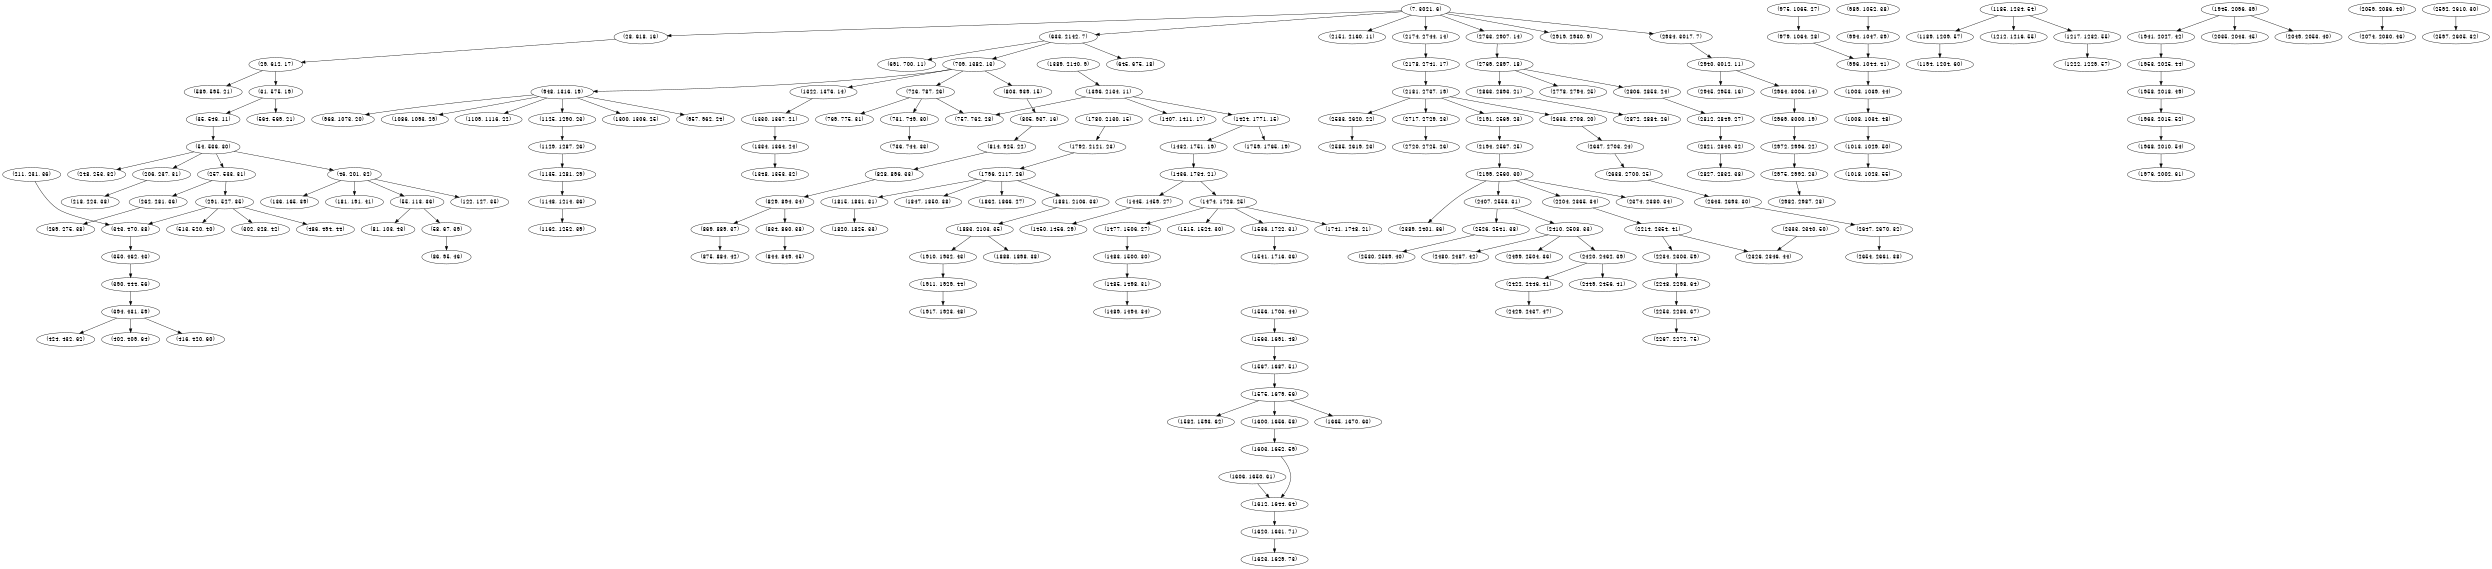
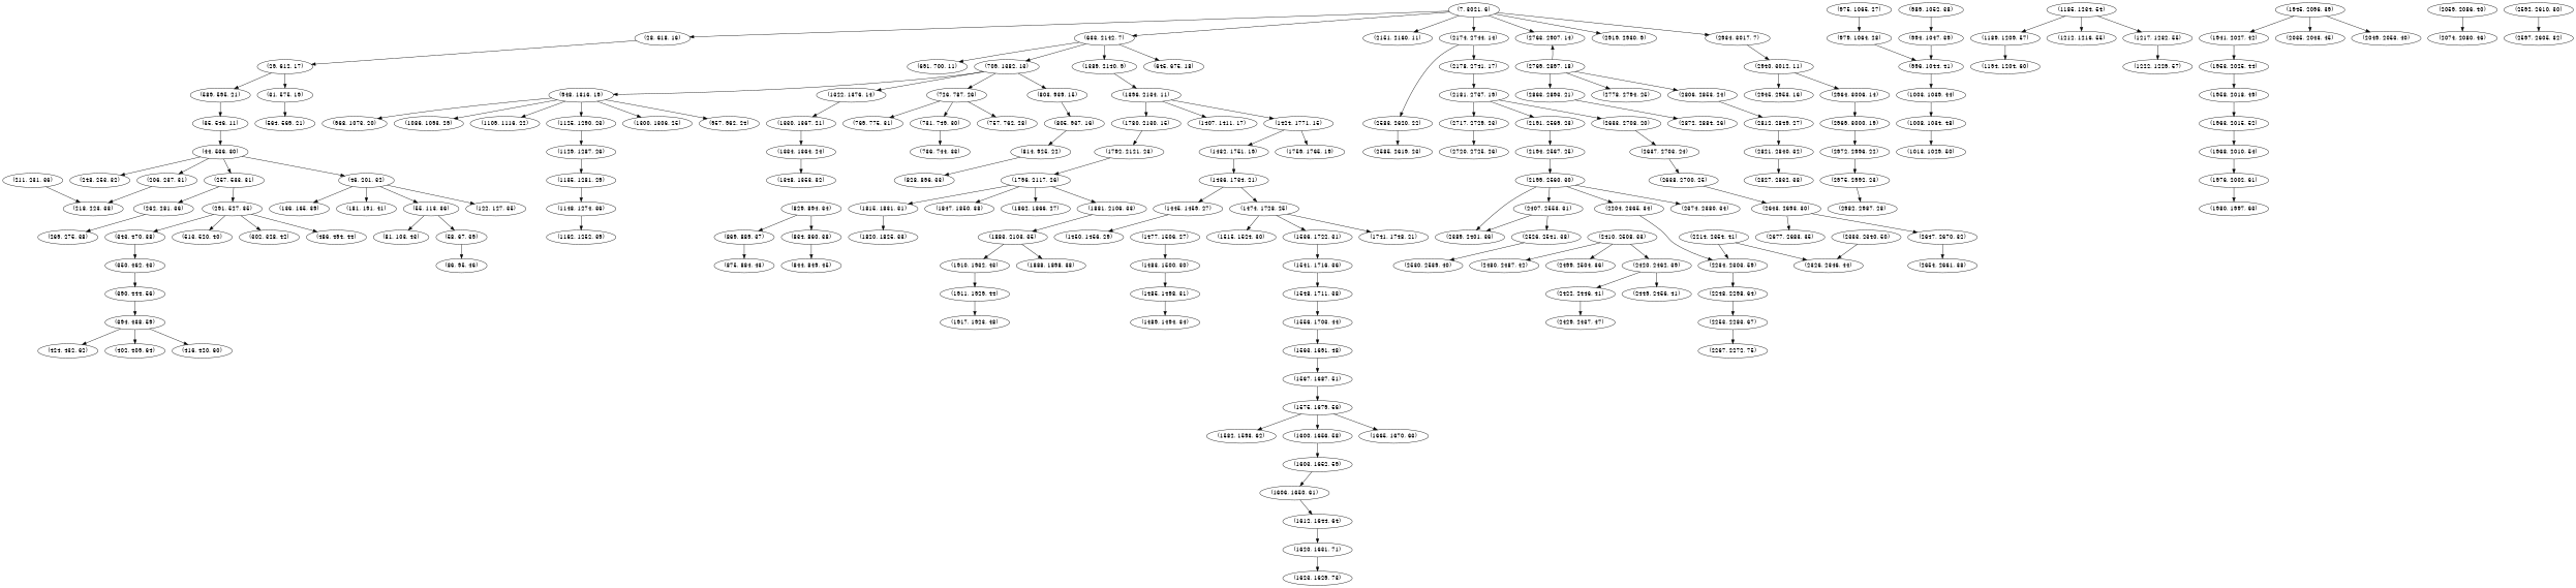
  digraph {
    n1 [label="(28, 618, 16)"]
    "(7, 3021, 6)"
    "(633, 2142, 7)"
    "(2151, 2160, 11)"
    "(2174, 2744, 14)"
    "(2763, 2907, 14)"
    "(2919, 2930, 9)"
    "(2934, 3017, 7)"
    "(29, 612, 17)"
    "(645, 675, 18)"
    "(691, 700, 11)"
    "(709, 1382, 13)"
    "(1389, 2140, 9)"
    "(2178, 2741, 17)"
    "(2769, 2897, 18)"
    "(2940, 3012, 11)"
    "(31, 575, 19)"
    "(589, 595, 21)"
    n19 [label="(35, 546, 11)"]
    "(564, 569, 21)"
-   "(44, 536, 30)" [label="(54, 536, 30)"]
+   "(44, 536, 30)"
    "(46, 201, 32)"
    "(206, 237, 31)"
    "(248, 253, 32)"
    "(257, 533, 31)"
    "(55, 113, 36)"
    "(122, 127, 35)"
    "(136, 165, 39)"
    "(181, 191, 41)"
    "(218, 223, 38)"
    "(262, 281, 36)"
    "(291, 527, 35)"
    "(58, 67, 39)"
    "(81, 103, 43)"
    "(86, 95, 46)"
    "(211, 231, 36)"
    "(269, 275, 38)"
    "(302, 328, 42)"
    "(343, 470, 38)"
    "(486, 494, 44)"
    "(513, 520, 40)"
    "(350, 462, 43)"
    "(390, 444, 56)"
-   "(394, 438, 59)" [label="(394, 431, 59)"]
+   "(394, 438, 59)"
    "(402, 409, 64)"
    "(416, 420, 60)"
    "(424, 432, 62)"
    "(726, 787, 26)"
    "(803, 939, 15)"
    "(948, 1316, 19)"
    "(1322, 1376, 14)"
    "(1396, 2134, 11)"
    "(731, 749, 30)"
    "(757, 762, 28)"
    "(769, 775, 31)"
    "(805, 937, 16)"
    "(957, 962, 24)"
    "(968, 1073, 20)"
    "(1086, 1093, 29)"
    "(1109, 1116, 22)"
    "(1125, 1290, 23)"
    "(1300, 1306, 25)"
    "(1330, 1367, 21)"
    "(736, 744, 33)"
    "(814, 925, 22)"
    "(828, 896, 33)"
    "(829, 894, 34)"
    "(834, 860, 38)"
    "(869, 889, 37)"
    "(844, 849, 45)"
-   "(875, 884, 42)"
+   "(875, 884, 42)" [label="(875, 884, 43)"]
    "(1129, 1287, 26)"
    "(975, 1065, 27)"
    "(979, 1064, 28)"
    "(996, 1044, 41)"
    "(989, 1052, 38)"
    "(994, 1047, 39)"
    "(1003, 1039, 44)"
    "(1008, 1034, 48)"
    "(1013, 1029, 50)"
-   "(1018, 1023, 55)"
    "(1135, 1281, 29)"
-   "(1148, 1274, 36)" [label="(1148, 1214, 36)"]
+   "(1148, 1274, 36)"
    "(1162, 1252, 39)"
    "(1185, 1234, 54)"
    "(1189, 1209, 57)"
    "(1212, 1216, 55)"
    "(1217, 1232, 55)"
    "(1194, 1204, 60)"
    "(1222, 1229, 57)"
    "(1334, 1364, 24)"
    "(1348, 1353, 32)"
    n93 [label="(1407, 1411, 17)"]
    "(1424, 1771, 15)"
    "(1780, 2130, 15)"
    "(1432, 1751, 19)"
    "(1759, 1765, 19)"
    "(1792, 2121, 23)"
    "(1436, 1734, 21)"
    "(1445, 1459, 27)"
    "(1474, 1728, 25)"
    "(1450, 1456, 29)"
    "(1741, 1748, 21)"
    "(1477, 1506, 27)"
    "(1515, 1524, 30)"
    "(1536, 1722, 31)"
    "(1483, 1500, 30)"
    "(1541, 1716, 36)"
    "(1485, 1498, 31)"
    "(1489, 1494, 34)"
+   "(1548, 1711, 38)"
    "(1556, 1703, 44)"
    "(1563, 1691, 48)"
    "(1567, 1687, 51)"
    "(1575, 1679, 56)"
    "(1582, 1593, 62)"
    "(1600, 1656, 58)"
    "(1665, 1670, 63)"
    "(1603, 1652, 59)"
    "(1606, 1650, 61)"
    "(1612, 1644, 64)"
    "(1620, 1631, 71)"
    "(1623, 1629, 73)"
    "(1796, 2117, 26)"
    "(1815, 1831, 31)"
    "(1847, 1850, 38)"
    "(1862, 1866, 27)"
    "(1881, 2106, 33)"
    "(1820, 1825, 33)"
    "(1883, 2103, 35)"
    "(1888, 1898, 38)"
    "(1910, 1932, 43)"
    "(1911, 1929, 44)"
    n134 [label="(1941, 2027, 42)"]
    "(1945, 2096, 39)"
    "(2035, 2043, 45)"
    "(2049, 2053, 40)"
    "(1917, 1923, 48)"
    "(1953, 2025, 44)"
    "(2059, 2086, 40)"
    "(2074, 2080, 46)"
    "(1958, 2018, 49)"
    "(1963, 2015, 52)"
    "(1968, 2010, 54)"
    "(1976, 2002, 61)"
+   "(1980, 1997, 63)"
    "(2181, 2737, 19)"
    "(2191, 2569, 23)"
    "(2583, 2620, 22)"
    "(2633, 2708, 20)"
    "(2717, 2729, 23)"
    "(2194, 2567, 25)"
    "(2585, 2619, 23)"
    "(2637, 2703, 24)"
    "(2720, 2725, 26)"
    "(2199, 2560, 30)"
    "(2204, 2365, 34)"
    "(2374, 2380, 34)"
    "(2389, 2401, 36)"
    "(2407, 2553, 31)"
    "(2214, 2354, 41)"
    "(2410, 2508, 33)"
    "(2526, 2541, 38)"
    "(2234, 2303, 59)"
    "(2326, 2346, 44)"
    "(2248, 2298, 64)"
    "(2253, 2283, 67)"
    "(2267, 2272, 75)"
    "(2333, 2340, 50)"
    "(2420, 2462, 39)"
    "(2480, 2487, 42)"
    "(2499, 2504, 36)"
    "(2530, 2539, 40)"
    "(2422, 2446, 41)"
    "(2449, 2456, 41)"
    "(2429, 2437, 47)"
    "(2592, 2610, 30)"
    "(2597, 2605, 32)"
    "(2638, 2700, 25)"
    "(2643, 2693, 30)"
    "(2647, 2670, 32)"
+   "(2677, 2683, 35)"
    "(2654, 2661, 38)"
    "(2778, 2794, 25)"
    "(2806, 2853, 24)"
    "(2863, 2893, 21)"
    "(2812, 2849, 27)"
    "(2872, 2884, 26)"
    "(2821, 2840, 32)"
    "(2827, 2832, 38)"
    "(2945, 2953, 16)"
    "(2964, 3006, 14)"
    "(2969, 3000, 19)"
    "(2972, 2996, 22)"
    "(2975, 2992, 23)"
    "(2982, 2987, 28)"
    n1 -> "(29, 612, 17)"
    "(7, 3021, 6)" -> n1
    "(7, 3021, 6)" -> "(633, 2142, 7)"
    "(7, 3021, 6)" -> "(2151, 2160, 11)"
    "(7, 3021, 6)" -> "(2174, 2744, 14)"
    "(7, 3021, 6)" -> "(2763, 2907, 14)"
    "(7, 3021, 6)" -> "(2919, 2930, 9)"
    "(7, 3021, 6)" -> "(2934, 3017, 7)"
    "(633, 2142, 7)" -> "(645, 675, 18)"
    "(633, 2142, 7)" -> "(691, 700, 11)"
    "(633, 2142, 7)" -> "(709, 1382, 13)"
+   "(633, 2142, 7)" -> "(1389, 2140, 9)"
    "(2174, 2744, 14)" -> "(2178, 2741, 17)"
-   "(2763, 2907, 14)" -> "(2769, 2897, 18)"
+   "(2769, 2897, 18)" -> "(2763, 2907, 14)"
    "(2934, 3017, 7)" -> "(2940, 3012, 11)"
    "(29, 612, 17)" -> "(31, 575, 19)"
    "(29, 612, 17)" -> "(589, 595, 21)"
    "(709, 1382, 13)" -> "(726, 787, 26)"
    "(709, 1382, 13)" -> "(803, 939, 15)"
    "(709, 1382, 13)" -> "(948, 1316, 19)"
    "(709, 1382, 13)" -> "(1322, 1376, 14)"
    "(1389, 2140, 9)" -> "(1396, 2134, 11)"
    "(2178, 2741, 17)" -> "(2181, 2737, 19)"
    "(2769, 2897, 18)" -> "(2778, 2794, 25)"
    "(2769, 2897, 18)" -> "(2806, 2853, 24)"
    "(2769, 2897, 18)" -> "(2863, 2893, 21)"
    "(2940, 3012, 11)" -> "(2945, 2953, 16)"
    "(2940, 3012, 11)" -> "(2964, 3006, 14)"
-   "(31, 575, 19)" -> n19
+   "(589, 595, 21)" -> n19
    "(31, 575, 19)" -> "(564, 569, 21)"
    n19 -> "(44, 536, 30)"
    "(44, 536, 30)" -> "(46, 201, 32)"
    "(44, 536, 30)" -> "(206, 237, 31)"
    "(44, 536, 30)" -> "(248, 253, 32)"
    "(44, 536, 30)" -> "(257, 533, 31)"
    "(46, 201, 32)" -> "(55, 113, 36)"
    "(46, 201, 32)" -> "(122, 127, 35)"
    "(46, 201, 32)" -> "(136, 165, 39)"
    "(46, 201, 32)" -> "(181, 191, 41)"
    "(206, 237, 31)" -> "(218, 223, 38)"
    "(257, 533, 31)" -> "(262, 281, 36)"
    "(257, 533, 31)" -> "(291, 527, 35)"
    "(55, 113, 36)" -> "(58, 67, 39)"
    "(55, 113, 36)" -> "(81, 103, 43)"
    "(262, 281, 36)" -> "(269, 275, 38)"
    "(291, 527, 35)" -> "(302, 328, 42)"
    "(291, 527, 35)" -> "(343, 470, 38)"
    "(291, 527, 35)" -> "(486, 494, 44)"
    "(291, 527, 35)" -> "(513, 520, 40)"
    "(58, 67, 39)" -> "(86, 95, 46)"
-   "(211, 231, 36)" -> "(343, 470, 38)"
+   "(211, 231, 36)" -> "(218, 223, 38)"
    "(343, 470, 38)" -> "(350, 462, 43)"
    "(350, 462, 43)" -> "(390, 444, 56)"
    "(390, 444, 56)" -> "(394, 438, 59)"
    "(394, 438, 59)" -> "(402, 409, 64)"
    "(394, 438, 59)" -> "(416, 420, 60)"
    "(394, 438, 59)" -> "(424, 432, 62)"
    "(726, 787, 26)" -> "(731, 749, 30)"
    "(726, 787, 26)" -> "(757, 762, 28)"
    "(726, 787, 26)" -> "(769, 775, 31)"
    "(803, 939, 15)" -> "(805, 937, 16)"
    "(948, 1316, 19)" -> "(957, 962, 24)"
    "(948, 1316, 19)" -> "(968, 1073, 20)"
    "(948, 1316, 19)" -> "(1086, 1093, 29)"
    "(948, 1316, 19)" -> "(1109, 1116, 22)"
    "(948, 1316, 19)" -> "(1125, 1290, 23)"
    "(948, 1316, 19)" -> "(1300, 1306, 25)"
    "(1322, 1376, 14)" -> "(1330, 1367, 21)"
    "(1396, 2134, 11)" -> n93
    "(1396, 2134, 11)" -> "(1424, 1771, 15)"
-   "(1396, 2134, 11)" -> "(757, 762, 28)"
+   "(1396, 2134, 11)" -> "(1780, 2130, 15)"
    "(731, 749, 30)" -> "(736, 744, 33)"
    "(805, 937, 16)" -> "(814, 925, 22)"
    "(1125, 1290, 23)" -> "(1129, 1287, 26)"
    "(1330, 1367, 21)" -> "(1334, 1364, 24)"
    "(814, 925, 22)" -> "(828, 896, 33)"
-   "(828, 896, 33)" -> "(829, 894, 34)"
    "(829, 894, 34)" -> "(834, 860, 38)"
    "(829, 894, 34)" -> "(869, 889, 37)"
    "(834, 860, 38)" -> "(844, 849, 45)"
    "(869, 889, 37)" -> "(875, 884, 42)"
    "(1129, 1287, 26)" -> "(1135, 1281, 29)"
    "(975, 1065, 27)" -> "(979, 1064, 28)"
    "(979, 1064, 28)" -> "(996, 1044, 41)"
    "(996, 1044, 41)" -> "(1003, 1039, 44)"
    "(989, 1052, 38)" -> "(994, 1047, 39)"
    "(994, 1047, 39)" -> "(996, 1044, 41)"
    "(1003, 1039, 44)" -> "(1008, 1034, 48)"
    "(1008, 1034, 48)" -> "(1013, 1029, 50)"
-   "(1013, 1029, 50)" -> "(1018, 1023, 55)"
    "(1135, 1281, 29)" -> "(1148, 1274, 36)"
    "(1148, 1274, 36)" -> "(1162, 1252, 39)"
    "(1185, 1234, 54)" -> "(1189, 1209, 57)"
    "(1185, 1234, 54)" -> "(1212, 1216, 55)"
    "(1185, 1234, 54)" -> "(1217, 1232, 55)"
    "(1189, 1209, 57)" -> "(1194, 1204, 60)"
    "(1217, 1232, 55)" -> "(1222, 1229, 57)"
    "(1334, 1364, 24)" -> "(1348, 1353, 32)"
    "(1424, 1771, 15)" -> "(1432, 1751, 19)"
    "(1424, 1771, 15)" -> "(1759, 1765, 19)"
    "(1780, 2130, 15)" -> "(1792, 2121, 23)"
    "(1432, 1751, 19)" -> "(1436, 1734, 21)"
    "(1792, 2121, 23)" -> "(1796, 2117, 26)"
    "(1436, 1734, 21)" -> "(1445, 1459, 27)"
    "(1436, 1734, 21)" -> "(1474, 1728, 25)"
    "(1445, 1459, 27)" -> "(1450, 1456, 29)"
    "(1474, 1728, 25)" -> "(1741, 1748, 21)"
-   "(1474, 1728, 25)" -> "(1477, 1506, 27)"
    "(1474, 1728, 25)" -> "(1515, 1524, 30)"
    "(1474, 1728, 25)" -> "(1536, 1722, 31)"
    "(1477, 1506, 27)" -> "(1483, 1500, 30)"
    "(1536, 1722, 31)" -> "(1541, 1716, 36)"
    "(1483, 1500, 30)" -> "(1485, 1498, 31)"
+   "(1541, 1716, 36)" -> "(1548, 1711, 38)"
    "(1485, 1498, 31)" -> "(1489, 1494, 34)"
+   "(1548, 1711, 38)" -> "(1556, 1703, 44)"
    "(1556, 1703, 44)" -> "(1563, 1691, 48)"
    "(1563, 1691, 48)" -> "(1567, 1687, 51)"
    "(1567, 1687, 51)" -> "(1575, 1679, 56)"
    "(1575, 1679, 56)" -> "(1582, 1593, 62)"
    "(1575, 1679, 56)" -> "(1600, 1656, 58)"
    "(1575, 1679, 56)" -> "(1665, 1670, 63)"
    "(1600, 1656, 58)" -> "(1603, 1652, 59)"
-   "(1603, 1652, 59)" -> "(1612, 1644, 64)"
+   "(1603, 1652, 59)" -> "(1606, 1650, 61)"
    "(1606, 1650, 61)" -> "(1612, 1644, 64)"
    "(1612, 1644, 64)" -> "(1620, 1631, 71)"
    "(1620, 1631, 71)" -> "(1623, 1629, 73)"
    "(1796, 2117, 26)" -> "(1815, 1831, 31)"
    "(1796, 2117, 26)" -> "(1847, 1850, 38)"
    "(1796, 2117, 26)" -> "(1862, 1866, 27)"
    "(1796, 2117, 26)" -> "(1881, 2106, 33)"
    "(1815, 1831, 31)" -> "(1820, 1825, 33)"
    "(1881, 2106, 33)" -> "(1883, 2103, 35)"
    "(1883, 2103, 35)" -> "(1888, 1898, 38)"
    "(1883, 2103, 35)" -> "(1910, 1932, 43)"
    "(1910, 1932, 43)" -> "(1911, 1929, 44)"
    "(1911, 1929, 44)" -> "(1917, 1923, 48)"
    n134 -> "(1953, 2025, 44)"
    "(1945, 2096, 39)" -> n134
    "(1945, 2096, 39)" -> "(2035, 2043, 45)"
    "(1945, 2096, 39)" -> "(2049, 2053, 40)"
    "(1953, 2025, 44)" -> "(1958, 2018, 49)"
    "(2059, 2086, 40)" -> "(2074, 2080, 46)"
    "(1958, 2018, 49)" -> "(1963, 2015, 52)"
    "(1963, 2015, 52)" -> "(1968, 2010, 54)"
    "(1968, 2010, 54)" -> "(1976, 2002, 61)"
+   "(1976, 2002, 61)" -> "(1980, 1997, 63)"
    "(2181, 2737, 19)" -> "(2191, 2569, 23)"
-   "(2181, 2737, 19)" -> "(2583, 2620, 22)"
+   "(2174, 2744, 14)" -> "(2583, 2620, 22)"
    "(2181, 2737, 19)" -> "(2633, 2708, 20)"
    "(2181, 2737, 19)" -> "(2717, 2729, 23)"
    "(2191, 2569, 23)" -> "(2194, 2567, 25)"
    "(2583, 2620, 22)" -> "(2585, 2619, 23)"
    "(2633, 2708, 20)" -> "(2637, 2703, 24)"
    "(2717, 2729, 23)" -> "(2720, 2725, 26)"
    "(2194, 2567, 25)" -> "(2199, 2560, 30)"
    "(2637, 2703, 24)" -> "(2638, 2700, 25)"
    "(2199, 2560, 30)" -> "(2204, 2365, 34)"
    "(2199, 2560, 30)" -> "(2374, 2380, 34)"
    "(2199, 2560, 30)" -> "(2389, 2401, 36)"
    "(2199, 2560, 30)" -> "(2407, 2553, 31)"
-   "(2204, 2365, 34)" -> "(2214, 2354, 41)"
-   "(2407, 2553, 31)" -> "(2410, 2508, 33)"
+   "(2204, 2365, 34)" -> "(2234, 2303, 59)"
+   "(2407, 2553, 31)" -> "(2389, 2401, 36)"
    "(2407, 2553, 31)" -> "(2526, 2541, 38)"
    "(2214, 2354, 41)" -> "(2234, 2303, 59)"
    "(2214, 2354, 41)" -> "(2326, 2346, 44)"
    "(2410, 2508, 33)" -> "(2420, 2462, 39)"
    "(2410, 2508, 33)" -> "(2480, 2487, 42)"
    "(2410, 2508, 33)" -> "(2499, 2504, 36)"
    "(2526, 2541, 38)" -> "(2530, 2539, 40)"
    "(2234, 2303, 59)" -> "(2248, 2298, 64)"
    "(2248, 2298, 64)" -> "(2253, 2283, 67)"
    "(2253, 2283, 67)" -> "(2267, 2272, 75)"
    "(2333, 2340, 50)" -> "(2326, 2346, 44)"
    "(2420, 2462, 39)" -> "(2422, 2446, 41)"
    "(2420, 2462, 39)" -> "(2449, 2456, 41)"
    "(2422, 2446, 41)" -> "(2429, 2437, 47)"
    "(2592, 2610, 30)" -> "(2597, 2605, 32)"
    "(2638, 2700, 25)" -> "(2643, 2693, 30)"
    "(2643, 2693, 30)" -> "(2647, 2670, 32)"
+   "(2643, 2693, 30)" -> "(2677, 2683, 35)"
    "(2647, 2670, 32)" -> "(2654, 2661, 38)"
    "(2806, 2853, 24)" -> "(2812, 2849, 27)"
    "(2863, 2893, 21)" -> "(2872, 2884, 26)"
    "(2812, 2849, 27)" -> "(2821, 2840, 32)"
    "(2821, 2840, 32)" -> "(2827, 2832, 38)"
    "(2964, 3006, 14)" -> "(2969, 3000, 19)"
    "(2969, 3000, 19)" -> "(2972, 2996, 22)"
    "(2972, 2996, 22)" -> "(2975, 2992, 23)"
    "(2975, 2992, 23)" -> "(2982, 2987, 28)"
  }
